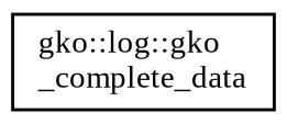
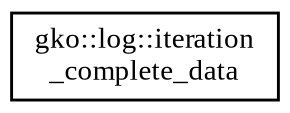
  digraph {
    rankdir=LR
    fontname="Liberation Serif"
-   n1 [color=black fillcolor=white fontname="Liberation Serif" fontsize=10 height=0.2 label="gko::log::gko\l_complete_data" shape=record style=filled width=0.4]
+   n1 [color=black fillcolor=white fontname="Liberation Serif" fontsize=10 height=0.2 label="gko::log::iteration\l_complete_data" shape=record style=filled width=0.4]
  }
